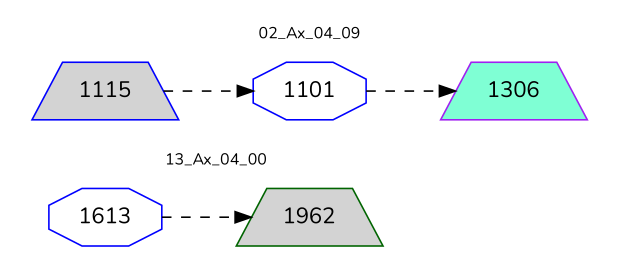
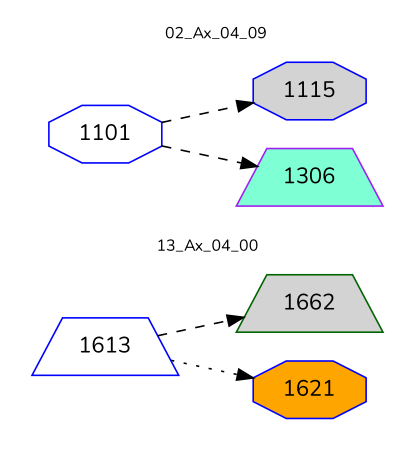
  digraph {
    fontname=Nunito
    rankdir=LR
    node [color=blue fillcolor=white fontname=Nunito shape=trapezium style=filled]
    edge [color=black fontname=Nunito style=dashed]
-   n1 [label=1613 shape=octagon]
-   n3 [color=darkgreen fillcolor=lightgrey label=1962]
+   n1 [label=1613]
+   n2 [fillcolor=orange label=1621 shape=octagon]
+   n3 [color=darkgreen fillcolor=lightgrey label=1662]
    n4 [label=1101 shape=octagon]
    n5 [color=purple fillcolor=aquamarine label=1306]
-   n6 [fillcolor=lightgrey label=1115]
+   n6 [fillcolor=lightgrey label=1115 shape=octagon]
    subgraph cluster_1 {
      color=white
      fontsize=10
      label="13_Ax_04_00"
      n1
+     n2
      n3
    }
    subgraph cluster_2 {
      color=white
      fontsize=10
      label="02_Ax_04_09"
      n4
      n5
      n6
    }
+   n1 -> n2 [style=dotted]
    n1 -> n3
    n4 -> n5
-   n6 -> n4
+   n4 -> n6
  }
